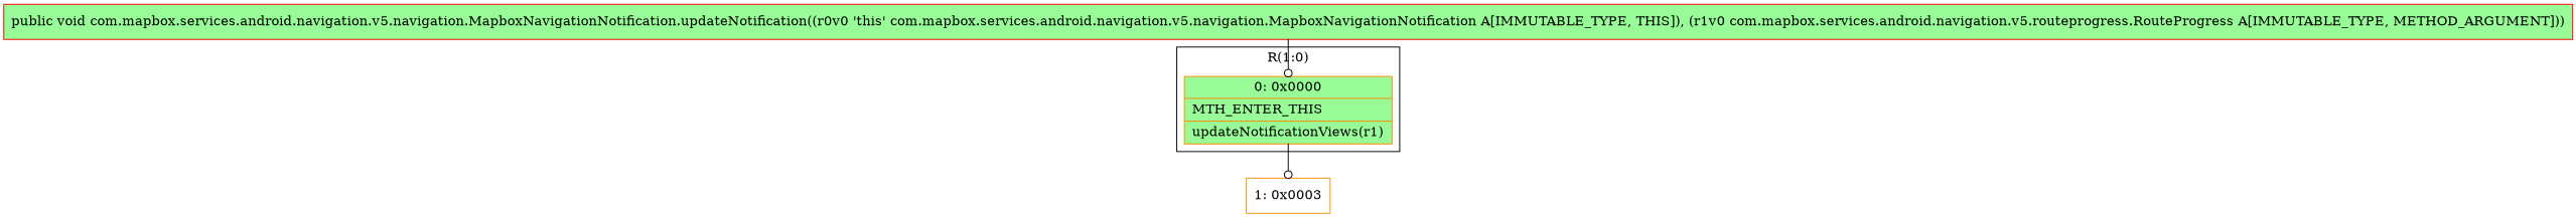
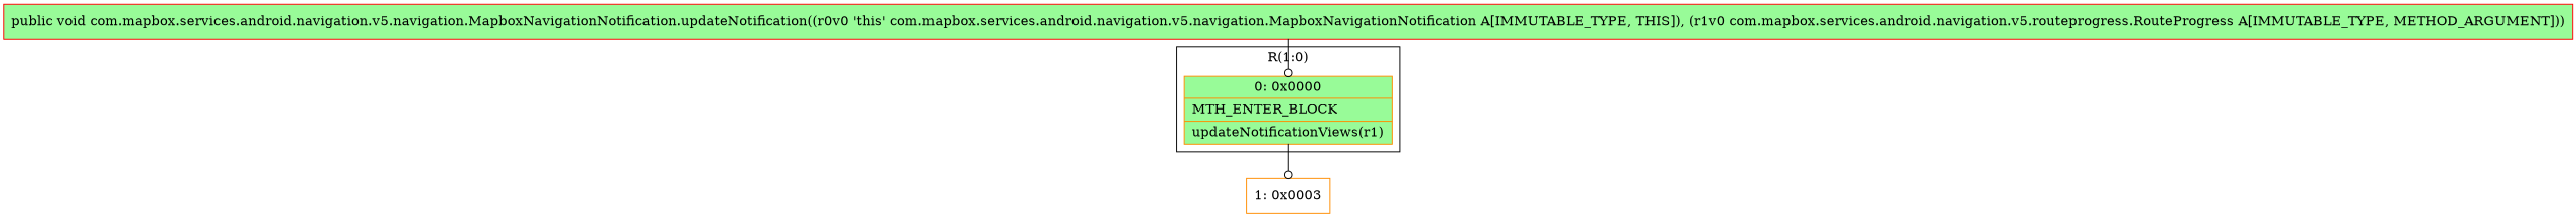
  digraph {
    node [color=darkorange shape=record style=filled fillcolor=palegreen]
    edge [arrowhead=odot]
-   n1 [label="{0\:\ 0x0000|MTH_ENTER_THIS\l|updateNotificationViews(r1)\l}"]
+   n1 [label="{0\:\ 0x0000|MTH_ENTER_BLOCK\l|updateNotificationViews(r1)\l}"]
    n2 [label="{1\:\ 0x0003}" fillcolor=white]
    n3 [label="{public void com.mapbox.services.android.navigation.v5.navigation.MapboxNavigationNotification.updateNotification((r0v0 'this' com.mapbox.services.android.navigation.v5.navigation.MapboxNavigationNotification A[IMMUTABLE_TYPE, THIS]), (r1v0 com.mapbox.services.android.navigation.v5.routeprogress.RouteProgress A[IMMUTABLE_TYPE, METHOD_ARGUMENT])) }" color=red]
    subgraph cluster_1 {
      label="R(1:0)"
      n1
    }
    n1 -> n2
    n3 -> n1
  }
